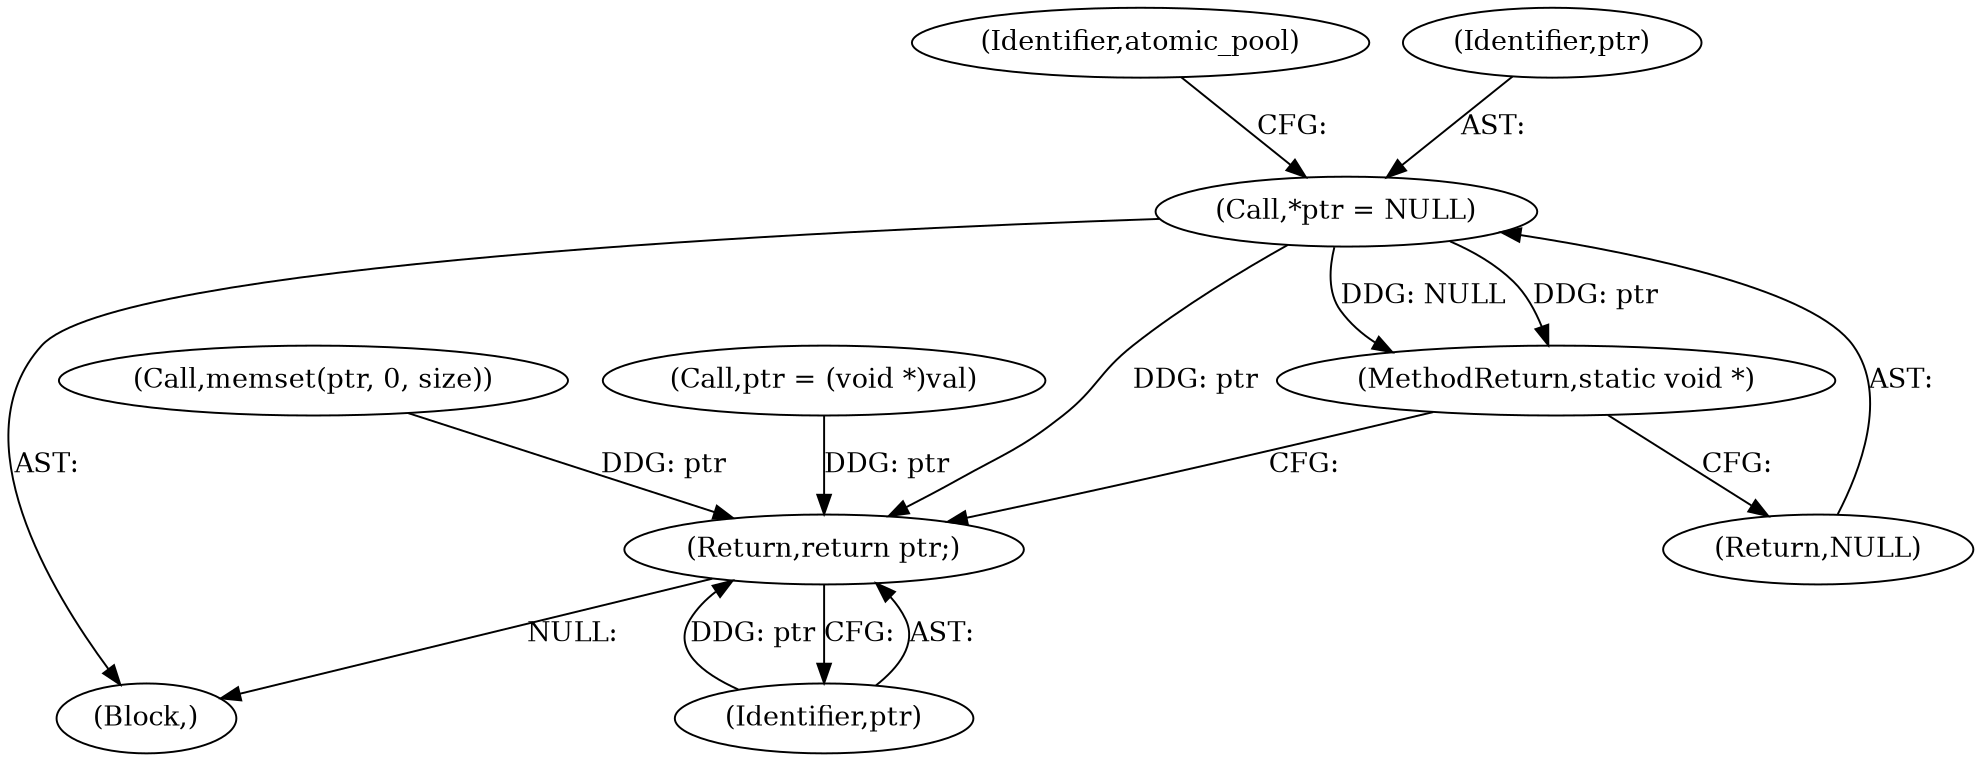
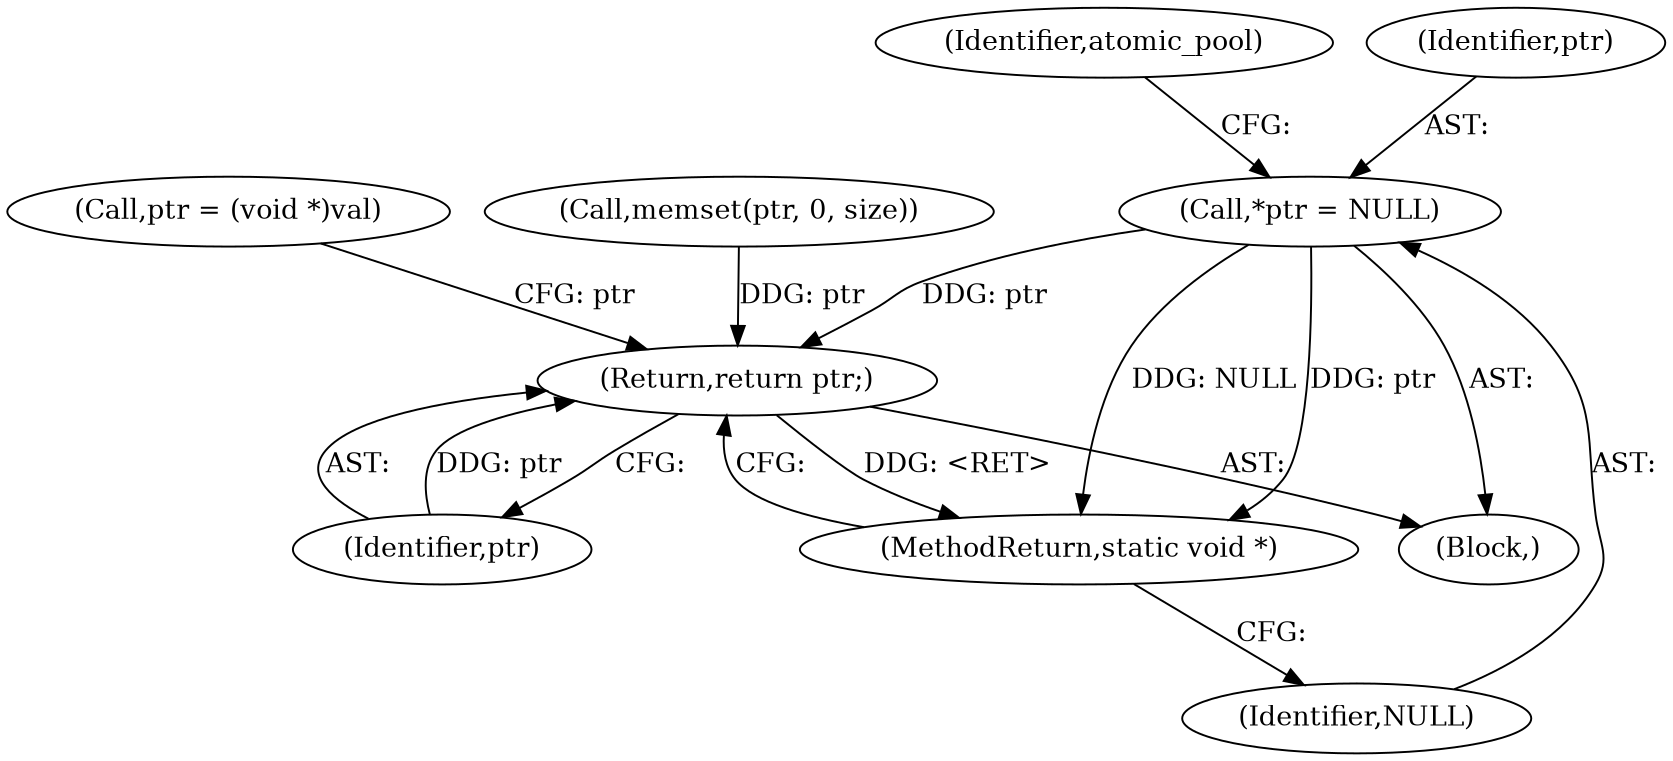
  digraph {
    n1 [label="(Call,*ptr = NULL)"]
    n2 [label="(Return,return ptr;)"]
    n3 [label="(Block,)"]
    n4 [label="(MethodReturn,static void *)"]
    n5 [label="(Identifier,ptr)"]
-   n6 [label="(Return,NULL)"]
+   n6 [label="(Identifier,NULL)"]
    n7 [label="(Identifier,atomic_pool)"]
    n8 [label="(Call,memset(ptr, 0, size))"]
    n9 [label="(Identifier,ptr)"]
    n10 [label="(Call,ptr = (void *)val)"]
    n1 -> n2 [label="DDG: ptr"]
    n1 -> n3 [label="AST: "]
    n1 -> n4 [label="DDG: ptr"]
    n1 -> n4 [label="DDG: NULL"]
-   n2 -> n3 [label="NULL: "]
+   n2 -> n3 [label="AST: "]
+   n2 -> n4 [label="DDG: <RET>"]
    n2 -> n5 [label="CFG: "]
    n4 -> n2 [label="CFG: "]
    n4 -> n6 [label="CFG: "]
    n5 -> n2 [label="AST: "]
    n5 -> n2 [label="DDG: ptr"]
    n6 -> n1 [label="AST: "]
    n7 -> n1 [label="CFG: "]
    n8 -> n2 [label="DDG: ptr"]
    n9 -> n1 [label="AST: "]
-   n10 -> n2 [label="DDG: ptr"]
+   n10 -> n2 [label="CFG: ptr"]
  }
